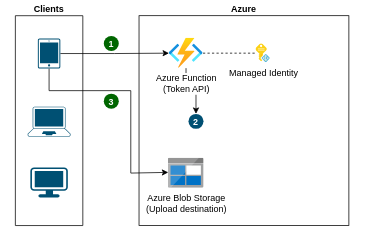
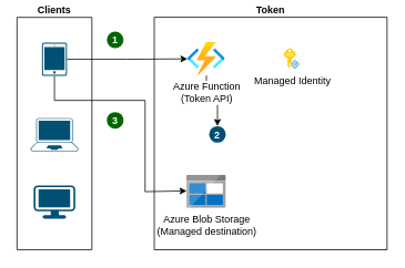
  <mxCell id="0" />
  <mxCell id="1" parent="0" />
- <mxCell id="2" value="Azure" style="rounded=0;whiteSpace=wrap;html=1;labelPosition=center;verticalLabelPosition=top;align=center;verticalAlign=bottom;fontStyle=1" vertex="1" parent="1"><mxGeometry x="185" y="20" width="280" height="280" as="geometry" /></mxCell>
- <mxCell id="3" style="edgeStyle=orthogonalEdgeStyle;rounded=0;orthogonalLoop=1;jettySize=auto;html=1;endArrow=none;endFill=0;dashed=1;" edge="1" parent="1" source="5" target="7"><mxGeometry relative="1" as="geometry" /></mxCell>
+ <mxCell id="2" value="Token" style="rounded=0;whiteSpace=wrap;html=1;labelPosition=center;verticalLabelPosition=top;align=center;verticalAlign=bottom;fontStyle=1" vertex="1" parent="1"><mxGeometry x="185" y="20" width="280" height="280" as="geometry" /></mxCell>
  <mxCell id="4" style="edgeStyle=orthogonalEdgeStyle;rounded=0;orthogonalLoop=1;jettySize=auto;html=1;" edge="1" parent="1" source="5" target="11"><mxGeometry relative="1" as="geometry" /></mxCell>
  <mxCell id="5" value="Azure Function&lt;br&gt;(Token API)" style="image;aspect=fixed;html=1;points=[];align=center;fontSize=12;image=img/lib/azure2/compute/Function_Apps.svg;" vertex="1" parent="1"><mxGeometry x="225" y="50" width="45.33" height="40" as="geometry" /></mxCell>
- <mxCell id="6" value="Azure Blob Storage&lt;br&gt;(Upload destination)" style="image;sketch=0;aspect=fixed;html=1;points=[];align=center;fontSize=12;image=img/lib/mscae/BlobBlock.svg;" vertex="1" parent="1"><mxGeometry x="224" y="210" width="47.62" height="40" as="geometry" /></mxCell>
+ <mxCell id="6" value="Azure Blob Storage&lt;br&gt;(Managed destination)" style="image;sketch=0;aspect=fixed;html=1;points=[];align=center;fontSize=12;image=img/lib/mscae/BlobBlock.svg;" vertex="1" parent="1"><mxGeometry x="224" y="210" width="47.62" height="40" as="geometry" /></mxCell>
  <mxCell id="7" value="Managed Identity" style="image;sketch=0;aspect=fixed;html=1;points=[];align=center;fontSize=12;image=img/lib/mscae/Managed_Identities.svg;" vertex="1" parent="1"><mxGeometry x="341" y="57.5" width="19" height="25" as="geometry" /></mxCell>
  <mxCell id="8" value="" style="edgeStyle=orthogonalEdgeStyle;rounded=0;orthogonalLoop=1;jettySize=auto;html=1;fontStyle=2;exitX=1;exitY=0.5;exitDx=0;exitDy=0;exitPerimeter=0;" edge="1" parent="1" source="14" target="5"><mxGeometry x="0.012" y="10" relative="1" as="geometry"><mxPoint x="1" as="offset" /></mxGeometry></mxCell>
  <mxCell id="9" value="" style="edgeStyle=orthogonalEdgeStyle;rounded=0;orthogonalLoop=1;jettySize=auto;html=1;entryX=0;entryY=0.476;entryDx=0;entryDy=0;entryPerimeter=0;fontStyle=2;exitX=0.5;exitY=1;exitDx=0;exitDy=0;exitPerimeter=0;" edge="1" parent="1" source="14" target="6"><mxGeometry x="-0.478" y="10" relative="1" as="geometry"><Array as="points"><mxPoint x="65" y="120" /><mxPoint x="174" y="120" /><mxPoint x="174" y="230" /></Array><mxPoint as="offset" /></mxGeometry></mxCell>
- <mxCell id="10" value="1" style="ellipse;whiteSpace=wrap;html=1;aspect=fixed;fontColor=#FFFFFF;fillColor=#006600;strokeColor=none;fontStyle=1;labelPosition=center;verticalLabelPosition=middle;align=center;verticalAlign=middle;spacingTop=1;" vertex="1" parent="1"><mxGeometry x="138" y="47" width="20" height="20" as="geometry" /></mxCell>
+ <mxCell id="10" value="1" style="ellipse;whiteSpace=wrap;html=1;aspect=fixed;fontColor=#FFFFFF;fillColor=#006600;strokeColor=none;fontStyle=1;labelPosition=center;verticalLabelPosition=middle;align=center;verticalAlign=middle;spacingTop=1;" vertex="1" parent="1"><mxGeometry x="128" y="37" width="20" height="20" as="geometry" /></mxCell>
  <mxCell id="11" value="2" style="ellipse;whiteSpace=wrap;html=1;aspect=fixed;fontColor=#FFFFFF;fillColor=#005073;strokeColor=none;fontStyle=1;spacingTop=1;" vertex="1" parent="1"><mxGeometry x="251" y="151" width="20" height="20" as="geometry" /></mxCell>
- <mxCell id="12" value="3" style="ellipse;whiteSpace=wrap;html=1;aspect=fixed;fontColor=#FFFFFF;fillColor=#006600;strokeColor=none;fontStyle=1;spacingTop=1;" vertex="1" parent="1"><mxGeometry x="138" y="124" width="20" height="20" as="geometry" /></mxCell>
+ <mxCell id="12" value="3" style="ellipse;whiteSpace=wrap;html=1;aspect=fixed;fontColor=#FFFFFF;fillColor=#006600;strokeColor=none;fontStyle=1;spacingTop=1;" vertex="1" parent="1"><mxGeometry x="128" y="134" width="20" height="20" as="geometry" /></mxCell>
  <mxCell id="13" value="Clients" style="swimlane;startSize=0;labelPosition=center;verticalLabelPosition=top;align=center;verticalAlign=bottom;" vertex="1" parent="1"><mxGeometry x="20" y="20" width="90" height="280" as="geometry" /></mxCell>
  <mxCell id="14" value="" style="sketch=0;points=[[0.015,0.015,0],[0.985,0.015,0],[0.985,0.985,0],[0.015,0.985,0],[0.25,0,0],[0.5,0,0],[0.75,0,0],[1,0.25,0],[1,0.5,0],[1,0.75,0],[0.75,1,0],[0.5,1,0],[0.25,1,0],[0,0.75,0],[0,0.5,0],[0,0.25,0]];verticalLabelPosition=bottom;html=1;verticalAlign=top;aspect=fixed;align=center;pointerEvents=1;shape=mxgraph.cisco19.handheld;fillColor=#005073;strokeColor=none;" vertex="1" parent="13"><mxGeometry x="30" y="30.5" width="30" height="40" as="geometry" /></mxCell>
  <mxCell id="15" value="" style="points=[[0.13,0.02,0],[0.5,0,0],[0.87,0.02,0],[0.885,0.4,0],[0.985,0.985,0],[0.5,1,0],[0.015,0.985,0],[0.115,0.4,0]];verticalLabelPosition=bottom;sketch=0;html=1;verticalAlign=top;aspect=fixed;align=center;pointerEvents=1;shape=mxgraph.cisco19.laptop;fillColor=#005073;strokeColor=none;" vertex="1" parent="13"><mxGeometry x="16.43" y="121.5" width="57.14" height="40" as="geometry" /></mxCell>
  <mxCell id="16" value="" style="points=[[0.03,0.03,0],[0.5,0,0],[0.97,0.03,0],[1,0.4,0],[0.97,0.745,0],[0.5,1,0],[0.03,0.745,0],[0,0.4,0]];verticalLabelPosition=bottom;sketch=0;html=1;verticalAlign=top;aspect=fixed;align=center;pointerEvents=1;shape=mxgraph.cisco19.workstation;fillColor=#005073;strokeColor=none;" vertex="1" parent="13"><mxGeometry x="20" y="202.5" width="50" height="40" as="geometry" /></mxCell>
